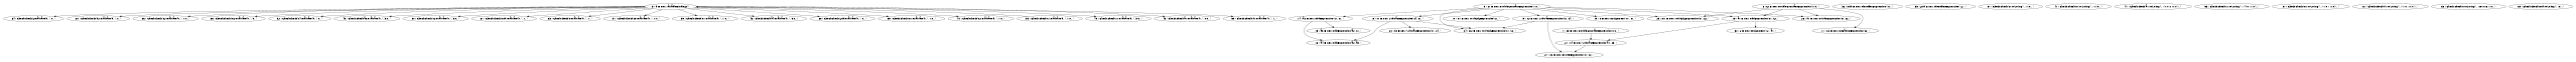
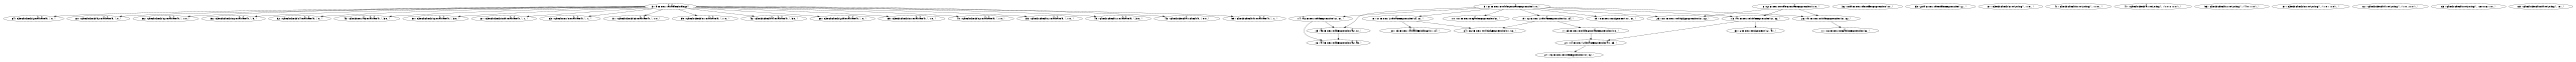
  digraph {
    "3 : b = new VariableBindings()"
    "64 : Check.check(y.evaluate(b, ), 0, )"
    "60 : Check.check(d2.evaluate(b, ), 0, )"
    "36 : Check.check(c2.evaluate(b, ), 1.0, )"
    "56 : Check.check(m2.evaluate(b, ), 9, )"
    "52 : Check.check(s4.evaluate(b, ), 0, )"
-   "45 : Check.check(a3.evaluate(b, ), 3.0, )"
+   "45 : Check.check(a3.evaluate(b, ), 3.0, )" [label="45 : Check.new(a3.evaluate(b, ), 3.0, )"]
    "50 : Check.check(s2.evaluate(b, ), 3.0, )"
    "67 : Check.check(x_id.evaluate(b, ), 1, )"
-   "63 : Check.check(x.evaluate(b, ), 1, )"
+   "63 : Check.check(x.evaluate(b, ), 1, )" [label="63 : Check.new(x.evaluate(b, ), 1, )"]
    "51 : Check.check(s3.evaluate(b, ), 1.0, )"
    "39 : Check.check(n1.evaluate(b, ), 1.0, )"
    "46 : Check.check(a4.evaluate(b, ), 5.0, )"
    "68 : Check.check(y_id.evaluate(b, ), 0, )"
    "55 : Check.check(m1.evaluate(b, ), 1.0, )"
    "40 : Check.check(n2.evaluate(b, ), 1.0, )"
    "35 : Check.check(c1.evaluate(b, ), 1.0, )"
    "49 : Check.check(s1.evaluate(b, ), 3.0, )"
-   "43 : Check.check(a1.evaluate(b, ), 0.0, )"
+   "43 : Check.check(a1.evaluate(b, ), 0.0, )" [label="43 : Check.check(a1.check(b, ), 0.0, )"]
    "59 : Check.check(d1.evaluate(b, ), 1, )"
    "5 : c1 = new DoubleConstantExpression(1.0, )"
    "23 : m1 = new MultiplyExpression(c1, c2, )"
    "29 : x = new Assignment(\"x\", c1, )"
    "15 : a3 = new AddExpression(a2, c1, )"
    "14 : a2 = new AddExpression(c1, c1, )"
-   "13 : a1 = new AddExpression(c1, c2, )"
+   "13 : a1 = new AddExpression(c1, c2, )" [label="13 : a1 = new DivideExpression(c1, c2, )"]
    "26 : d1 = new DivideExpression(c1, c2, )"
-   "10 : n1 = new NegationExpression(c1, )" [label="10 : n1 = new MultiplyExpression(c1, )"]
+   "10 : n1 = new NegationExpression(c1, )"
    "19 : s2 = new SubtractExpression(c1, c4, )"
    "18 : s1 = new SubtractExpression(c4, c1, )"
    "16 : a4 = new AddExpression(a2, a3, )"
    "21 : s4 = new SubtractExpression(a1, c3, )"
    "30 : y = new Assignment(\"y\", a1, )"
    "24 : m2 = new MultiplyExpression(s1, s2, )"
    "27 : d2 = new DivideExpression(s4, s2, )"
-   "20 : s3 = new SubtractExpression(s1, c4, )"
+   "20 : s3 = new SubtractExpression(s1, c4, )" [label="20 : s3 = new VariableBindings(s1, c4, )"]
    "6 : c2 = new DoubleConstantExpression(-1.0, )"
    "11 : n2 = new NegationExpression(c2, )"
    "7 : c3 = new DoubleConstantExpression(0.0, )"
    "32 : x_id = new IdentifierExpression(\"x\", )"
    "33 : y_id = new IdentifierExpression(\"y\", )"
    "37 : Check.check(c1.toString(), \"1.0\", )"
    "41 : Check.check(n1.toString(), \"-1.0\", )"
    "47 : Check.check(a1.toString(), \"(1.0 + -1.0)\", )"
    "53 : Check.check(s1.toString(), \"(4.0 - 1.0)\", )"
    "57 : Check.check(m1.toString(), \"(1.0 * -1.0)\", )"
    "61 : Check.check(d1.toString(), \"(1.0 / -1.0)\", )"
    "65 : Check.check(x.toString(), \"set x = 1.0\", )"
    "69 : Check.check(x_id.toString(), \"x\", )"
    "3 : b = new VariableBindings()" -> "64 : Check.check(y.evaluate(b, ), 0, )"
    "3 : b = new VariableBindings()" -> "60 : Check.check(d2.evaluate(b, ), 0, )"
    "3 : b = new VariableBindings()" -> "36 : Check.check(c2.evaluate(b, ), 1.0, )"
    "3 : b = new VariableBindings()" -> "56 : Check.check(m2.evaluate(b, ), 9, )"
    "3 : b = new VariableBindings()" -> "52 : Check.check(s4.evaluate(b, ), 0, )"
    "3 : b = new VariableBindings()" -> "45 : Check.check(a3.evaluate(b, ), 3.0, )"
    "3 : b = new VariableBindings()" -> "50 : Check.check(s2.evaluate(b, ), 3.0, )"
    "3 : b = new VariableBindings()" -> "67 : Check.check(x_id.evaluate(b, ), 1, )"
    "3 : b = new VariableBindings()" -> "63 : Check.check(x.evaluate(b, ), 1, )"
    "3 : b = new VariableBindings()" -> "51 : Check.check(s3.evaluate(b, ), 1.0, )"
    "3 : b = new VariableBindings()" -> "39 : Check.check(n1.evaluate(b, ), 1.0, )"
    "3 : b = new VariableBindings()" -> "46 : Check.check(a4.evaluate(b, ), 5.0, )"
    "3 : b = new VariableBindings()" -> "68 : Check.check(y_id.evaluate(b, ), 0, )"
    "3 : b = new VariableBindings()" -> "55 : Check.check(m1.evaluate(b, ), 1.0, )"
    "3 : b = new VariableBindings()" -> "40 : Check.check(n2.evaluate(b, ), 1.0, )"
-   "35 : Check.check(c1.evaluate(b, ), 1.0, )" -> "3 : b = new VariableBindings()"
+   "3 : b = new VariableBindings()" -> "35 : Check.check(c1.evaluate(b, ), 1.0, )"
    "3 : b = new VariableBindings()" -> "49 : Check.check(s1.evaluate(b, ), 3.0, )"
    "3 : b = new VariableBindings()" -> "43 : Check.check(a1.evaluate(b, ), 0.0, )"
    "3 : b = new VariableBindings()" -> "59 : Check.check(d1.evaluate(b, ), 1, )"
    "5 : c1 = new DoubleConstantExpression(1.0, )" -> "23 : m1 = new MultiplyExpression(c1, c2, )"
    "5 : c1 = new DoubleConstantExpression(1.0, )" -> "29 : x = new Assignment(\"x\", c1, )"
-   "5 : c1 = new DoubleConstantExpression(1.0, )" -> "24 : m2 = new MultiplyExpression(s1, s2, )"
+   "5 : c1 = new DoubleConstantExpression(1.0, )" -> "15 : a3 = new AddExpression(a2, c1, )"
    "5 : c1 = new DoubleConstantExpression(1.0, )" -> "14 : a2 = new AddExpression(c1, c1, )"
    "5 : c1 = new DoubleConstantExpression(1.0, )" -> "13 : a1 = new AddExpression(c1, c2, )"
    "5 : c1 = new DoubleConstantExpression(1.0, )" -> "26 : d1 = new DivideExpression(c1, c2, )"
    "5 : c1 = new DoubleConstantExpression(1.0, )" -> "10 : n1 = new NegationExpression(c1, )"
    "5 : c1 = new DoubleConstantExpression(1.0, )" -> "19 : s2 = new SubtractExpression(c1, c4, )"
    "5 : c1 = new DoubleConstantExpression(1.0, )" -> "18 : s1 = new SubtractExpression(c4, c1, )"
-   "18 : s1 = new SubtractExpression(c4, c1, )" -> "16 : a4 = new AddExpression(a2, a3, )"
+   "15 : a3 = new AddExpression(a2, c1, )" -> "16 : a4 = new AddExpression(a2, a3, )"
    "14 : a2 = new AddExpression(c1, c1, )" -> "15 : a3 = new AddExpression(a2, c1, )"
    "14 : a2 = new AddExpression(c1, c1, )" -> "16 : a4 = new AddExpression(a2, a3, )"
    "13 : a1 = new AddExpression(c1, c2, )" -> "21 : s4 = new SubtractExpression(a1, c3, )"
    "13 : a1 = new AddExpression(c1, c2, )" -> "30 : y = new Assignment(\"y\", a1, )"
    "19 : s2 = new SubtractExpression(c1, c4, )" -> "24 : m2 = new MultiplyExpression(s1, s2, )"
-   "19 : s2 = new SubtractExpression(c1, c4, )" -> "27 : d2 = new DivideExpression(s4, s2, )"
+   "19 : s2 = new SubtractExpression(c1, c4, )" -> "7 : c3 = new DoubleConstantExpression(0.0, )"
    "18 : s1 = new SubtractExpression(c4, c1, )" -> "24 : m2 = new MultiplyExpression(s1, s2, )"
    "18 : s1 = new SubtractExpression(c4, c1, )" -> "20 : s3 = new SubtractExpression(s1, c4, )"
    "21 : s4 = new SubtractExpression(a1, c3, )" -> "27 : d2 = new DivideExpression(s4, s2, )"
    "6 : c2 = new DoubleConstantExpression(-1.0, )" -> "23 : m1 = new MultiplyExpression(c1, c2, )"
    "6 : c2 = new DoubleConstantExpression(-1.0, )" -> "13 : a1 = new AddExpression(c1, c2, )"
    "6 : c2 = new DoubleConstantExpression(-1.0, )" -> "26 : d1 = new DivideExpression(c1, c2, )"
-   "6 : c2 = new DoubleConstantExpression(-1.0, )" -> "11 : n2 = new NegationExpression(c2, )"
+   "26 : d1 = new DivideExpression(c1, c2, )" -> "11 : n2 = new NegationExpression(c2, )"
    "7 : c3 = new DoubleConstantExpression(0.0, )" -> "21 : s4 = new SubtractExpression(a1, c3, )"
  }
